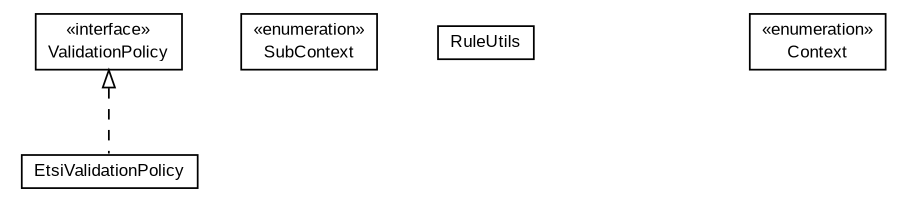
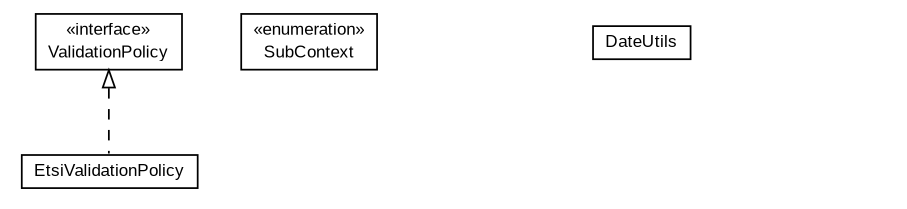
  digraph {
    nodesep=0.25
    ranksep=0.5
    node [fontcolor=black fontname=arial fontsize=10.0 shape=plaintext]
    n1 [label=<<table title="eu.europa.esig.dss.validation.policy.ValidationPolicy" border="0" cellborder="1" cellspacing="0" cellpadding="2" port="p" href="./ValidationPolicy.html"> 		<tr><td><table border="0" cellspacing="0" cellpadding="1"> <tr><td align="center" balign="center"> &#171;interface&#187; </td></tr> <tr><td align="center" balign="center"> ValidationPolicy </td></tr> 		</table></td></tr> 		</table>>]
    n2 [label=<<table title="eu.europa.esig.dss.validation.policy.EtsiValidationPolicy" border="0" cellborder="1" cellspacing="0" cellpadding="2" port="p" href="./EtsiValidationPolicy.html"> 		<tr><td><table border="0" cellspacing="0" cellpadding="1"> <tr><td align="center" balign="center"> EtsiValidationPolicy </td></tr> 		</table></td></tr> 		</table>>]
    n3 [label=<<table title="eu.europa.esig.dss.validation.policy.SubContext" border="0" cellborder="1" cellspacing="0" cellpadding="2" port="p" href="./SubContext.html"> 		<tr><td><table border="0" cellspacing="0" cellpadding="1"> <tr><td align="center" balign="center"> &#171;enumeration&#187; </td></tr> <tr><td align="center" balign="center"> SubContext </td></tr> 		</table></td></tr> 		</table>>]
-   n4 [label=<<table title="eu.europa.esig.dss.validation.policy.RuleUtils" border="0" cellborder="1" cellspacing="0" cellpadding="2" port="p" href="./RuleUtils.html"> 		<tr><td><table border="0" cellspacing="0" cellpadding="1"> <tr><td align="center" balign="center"> RuleUtils </td></tr> 		</table></td></tr> 		</table>>]
-   n6 [label=<<table title="eu.europa.esig.dss.validation.policy.Context" border="0" cellborder="1" cellspacing="0" cellpadding="2" port="p" href="./Context.html"> 		<tr><td><table border="0" cellspacing="0" cellpadding="1"> <tr><td align="center" balign="center"> &#171;enumeration&#187; </td></tr> <tr><td align="center" balign="center"> Context </td></tr> 		</table></td></tr> 		</table>>]
+   n5 [label=<<table title="eu.europa.esig.dss.validation.policy.DateUtils" border="0" cellborder="1" cellspacing="0" cellpadding="2" port="p" href="./DateUtils.html"> 		<tr><td><table border="0" cellspacing="0" cellpadding="1"> <tr><td align="center" balign="center"> DateUtils </td></tr> 		</table></td></tr> 		</table>>]
    n1 -> n2 [arrowtail=empty dir=back fontname=arial fontsize=10 headport=p labelfontname=arial labelfontsize=10 style=dashed tailport=p]
  }
